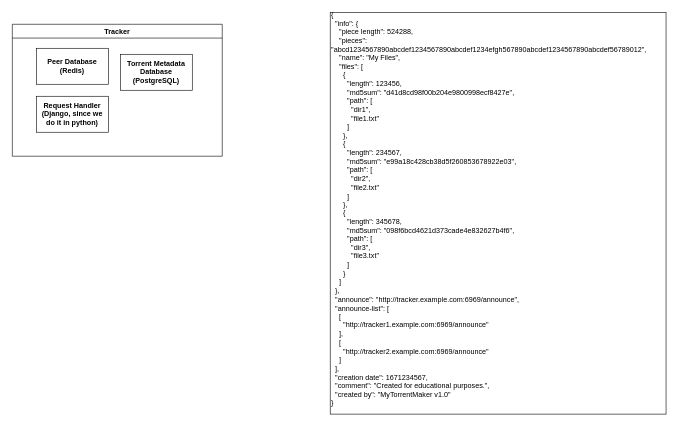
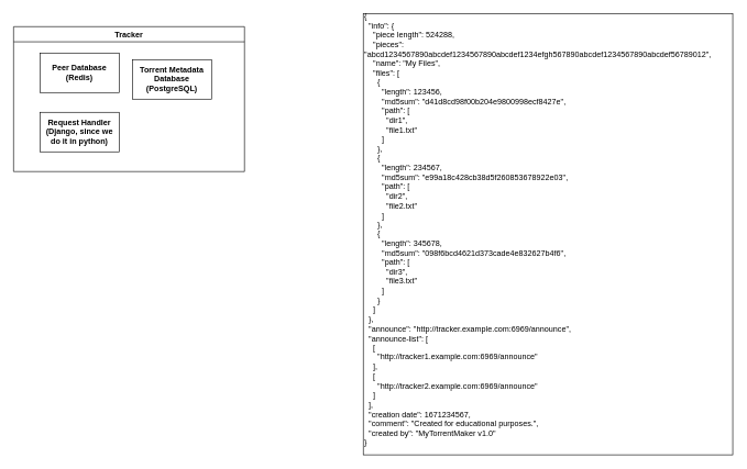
  <mxCell id="0" />
  <mxCell id="1" parent="0" />
  <mxCell id="2" value="Tracker" style="swimlane;whiteSpace=wrap;html=1;" vertex="1" parent="1"><mxGeometry x="20" y="40" width="350" height="220" as="geometry" /></mxCell>
  <mxCell id="3" value="&lt;b&gt;Peer Database&lt;/b&gt;&lt;div&gt;&lt;b&gt;(Redis)&lt;/b&gt;&lt;/div&gt;" style="rounded=0;whiteSpace=wrap;html=1;" vertex="1" parent="2"><mxGeometry x="40" y="40" width="120" height="60" as="geometry" /></mxCell>
  <mxCell id="4" value="&lt;strong&gt;Torrent Metadata Database&lt;/strong&gt;&lt;div&gt;&lt;strong&gt;(PostgreSQL)&lt;/strong&gt;&lt;/div&gt;" style="rounded=0;whiteSpace=wrap;html=1;" vertex="1" parent="2"><mxGeometry x="180" y="50" width="120" height="60" as="geometry" /></mxCell>
- <mxCell id="5" value="&lt;b&gt;Request Handler&lt;br&gt;(Django, since we do it in python)&lt;/b&gt;" style="rounded=0;whiteSpace=wrap;html=1;" vertex="1" parent="2"><mxGeometry x="40" y="120" width="120" height="60" as="geometry" /></mxCell>
+ <mxCell id="5" value="&lt;b&gt;Request Handler&lt;br&gt;(Django, since we do it in python)&lt;/b&gt;" style="rounded=0;whiteSpace=wrap;html=1;" vertex="1" parent="2"><mxGeometry x="40" y="130" width="120" height="60" as="geometry" /></mxCell>
  <mxCell id="6" value="&lt;div&gt;{&lt;/div&gt;&lt;div&gt;&amp;nbsp; &quot;info&quot;: {&lt;/div&gt;&lt;div&gt;&amp;nbsp; &amp;nbsp; &quot;piece length&quot;: 524288,&lt;/div&gt;&lt;div&gt;&amp;nbsp; &amp;nbsp; &quot;pieces&quot;: &quot;abcd1234567890abcdef1234567890abcdef1234efgh567890abcdef1234567890abcdef56789012&quot;,&lt;/div&gt;&lt;div&gt;&amp;nbsp; &amp;nbsp; &quot;name&quot;: &quot;My Files&quot;,&lt;/div&gt;&lt;div&gt;&amp;nbsp; &amp;nbsp; &quot;files&quot;: [&lt;/div&gt;&lt;div&gt;&amp;nbsp; &amp;nbsp; &amp;nbsp; {&lt;/div&gt;&lt;div&gt;&amp;nbsp; &amp;nbsp; &amp;nbsp; &amp;nbsp; &quot;length&quot;: 123456,&lt;/div&gt;&lt;div&gt;&amp;nbsp; &amp;nbsp; &amp;nbsp; &amp;nbsp; &quot;md5sum&quot;: &quot;d41d8cd98f00b204e9800998ecf8427e&quot;,&lt;/div&gt;&lt;div&gt;&amp;nbsp; &amp;nbsp; &amp;nbsp; &amp;nbsp; &quot;path&quot;: [&lt;/div&gt;&lt;div&gt;&amp;nbsp; &amp;nbsp; &amp;nbsp; &amp;nbsp; &amp;nbsp; &quot;dir1&quot;,&lt;/div&gt;&lt;div&gt;&amp;nbsp; &amp;nbsp; &amp;nbsp; &amp;nbsp; &amp;nbsp; &quot;file1.txt&quot;&lt;/div&gt;&lt;div&gt;&amp;nbsp; &amp;nbsp; &amp;nbsp; &amp;nbsp; ]&lt;/div&gt;&lt;div&gt;&amp;nbsp; &amp;nbsp; &amp;nbsp; },&lt;/div&gt;&lt;div&gt;&amp;nbsp; &amp;nbsp; &amp;nbsp; {&lt;/div&gt;&lt;div&gt;&amp;nbsp; &amp;nbsp; &amp;nbsp; &amp;nbsp; &quot;length&quot;: 234567,&lt;/div&gt;&lt;div&gt;&amp;nbsp; &amp;nbsp; &amp;nbsp; &amp;nbsp; &quot;md5sum&quot;: &quot;e99a18c428cb38d5f260853678922e03&quot;,&lt;/div&gt;&lt;div&gt;&amp;nbsp; &amp;nbsp; &amp;nbsp; &amp;nbsp; &quot;path&quot;: [&lt;/div&gt;&lt;div&gt;&amp;nbsp; &amp;nbsp; &amp;nbsp; &amp;nbsp; &amp;nbsp; &quot;dir2&quot;,&lt;/div&gt;&lt;div&gt;&amp;nbsp; &amp;nbsp; &amp;nbsp; &amp;nbsp; &amp;nbsp; &quot;file2.txt&quot;&lt;/div&gt;&lt;div&gt;&amp;nbsp; &amp;nbsp; &amp;nbsp; &amp;nbsp; ]&lt;/div&gt;&lt;div&gt;&amp;nbsp; &amp;nbsp; &amp;nbsp; },&lt;/div&gt;&lt;div&gt;&amp;nbsp; &amp;nbsp; &amp;nbsp; {&lt;/div&gt;&lt;div&gt;&amp;nbsp; &amp;nbsp; &amp;nbsp; &amp;nbsp; &quot;length&quot;: 345678,&lt;/div&gt;&lt;div&gt;&amp;nbsp; &amp;nbsp; &amp;nbsp; &amp;nbsp; &quot;md5sum&quot;: &quot;098f6bcd4621d373cade4e832627b4f6&quot;,&lt;/div&gt;&lt;div&gt;&amp;nbsp; &amp;nbsp; &amp;nbsp; &amp;nbsp; &quot;path&quot;: [&lt;/div&gt;&lt;div&gt;&amp;nbsp; &amp;nbsp; &amp;nbsp; &amp;nbsp; &amp;nbsp; &quot;dir3&quot;,&lt;/div&gt;&lt;div&gt;&amp;nbsp; &amp;nbsp; &amp;nbsp; &amp;nbsp; &amp;nbsp; &quot;file3.txt&quot;&lt;/div&gt;&lt;div&gt;&amp;nbsp; &amp;nbsp; &amp;nbsp; &amp;nbsp; ]&lt;/div&gt;&lt;div&gt;&amp;nbsp; &amp;nbsp; &amp;nbsp; }&lt;/div&gt;&lt;div&gt;&amp;nbsp; &amp;nbsp; ]&lt;/div&gt;&lt;div&gt;&amp;nbsp; },&lt;/div&gt;&lt;div&gt;&amp;nbsp; &quot;announce&quot;: &quot;http://tracker.example.com:6969/announce&quot;,&lt;/div&gt;&lt;div&gt;&amp;nbsp; &quot;announce-list&quot;: [&lt;/div&gt;&lt;div&gt;&amp;nbsp; &amp;nbsp; [&lt;/div&gt;&lt;div&gt;&amp;nbsp; &amp;nbsp; &amp;nbsp; &quot;http://tracker1.example.com:6969/announce&quot;&lt;/div&gt;&lt;div&gt;&amp;nbsp; &amp;nbsp; ],&lt;/div&gt;&lt;div&gt;&amp;nbsp; &amp;nbsp; [&lt;/div&gt;&lt;div&gt;&amp;nbsp; &amp;nbsp; &amp;nbsp; &quot;http://tracker2.example.com:6969/announce&quot;&lt;/div&gt;&lt;div&gt;&amp;nbsp; &amp;nbsp; ]&lt;/div&gt;&lt;div&gt;&amp;nbsp; ],&lt;/div&gt;&lt;div&gt;&amp;nbsp; &quot;creation date&quot;: 1671234567,&lt;/div&gt;&lt;div&gt;&amp;nbsp; &quot;comment&quot;: &quot;Created for educational purposes.&quot;,&lt;/div&gt;&lt;div&gt;&amp;nbsp; &quot;created by&quot;: &quot;MyTorrentMaker v1.0&quot;&lt;/div&gt;&lt;div&gt;}&lt;/div&gt;&lt;div&gt;&lt;br&gt;&lt;/div&gt;" style="rounded=0;whiteSpace=wrap;html=1;align=left;" vertex="1" parent="1"><mxGeometry x="550" y="20" width="560" height="670" as="geometry" /></mxCell>
